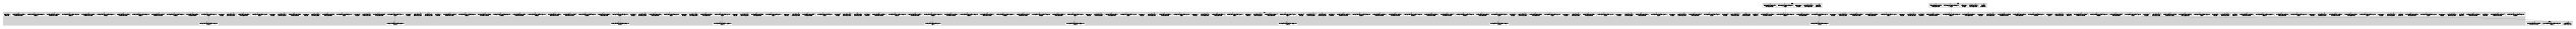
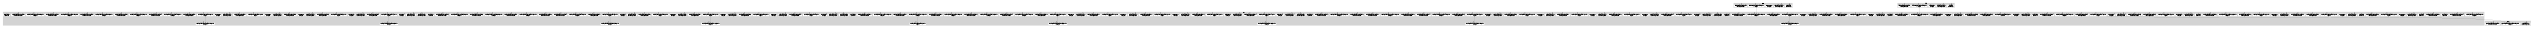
  digraph {
    ranksep=1.5
    node [color=white shape=box style=filled]
    n1 [label="mem_iface\n(sc_interface)"]
    n2 [label="mem_b2nb_thread_0\n(sc_thread_process)"]
    n3 [label="mem_m_peq_0\n(sc_object)"]
    n4 [label="mem_LOCAL_target_socket_port_0\n(sc_port)"]
    n5 [label="mem_LOCAL_target_socket\n(tlm_target_socket)"]
    n6 [label="lock_iface\n(sc_interface)"]
    n7 [label="lock_b2nb_thread_0\n(sc_thread_process)"]
    n8 [label="lock_m_peq_0\n(sc_object)"]
    n9 [label="lock_LOCAL_target_socket_port_0\n(sc_port)"]
    n10 [label="lock_LOCAL_target_socket\n(tlm_target_socket)"]
    n11 [label="ppc0_behavior\n(sc_thread_process)"]
    n12 [label="ppc0_simple_initiator_socket_0_export_0\n(sc_export)"]
    n13 [label="ppc0_simple_initiator_socket_0\n(tlm_initiator_socket)"]
    n14 [label="noc_simple_initiator_socket_29_export_0\n(sc_export)"]
    n15 [label="noc_simple_initiator_socket_29\n(tlm_initiator_socket)"]
    n16 [label="noc_object_10\n(sc_module)"]
    n17 [label="noc_simple_initiator_socket_28_export_0\n(sc_export)"]
    n18 [label="noc_simple_initiator_socket_28\n(tlm_initiator_socket)"]
    n19 [label="noc_object_9\n(sc_module)"]
    n20 [label="noc_b2nb_thread_28\n(sc_thread_process)"]
    n21 [label="noc_m_peq_28\n(sc_object)"]
    n22 [label="noc_simple_target_socket_28_port_0\n(sc_port)"]
    n23 [label="noc_simple_target_socket_28\n(tlm_target_socket)"]
    n24 [label="noc_object_8\n(sc_module)"]
    n25 [label="noc_b2nb_thread_27\n(sc_thread_process)"]
    n26 [label="noc_m_peq_27\n(sc_object)"]
    n27 [label="noc_simple_target_socket_27_port_0\n(sc_port)"]
    n28 [label="noc_simple_target_socket_27\n(tlm_target_socket)"]
    n29 [label="noc_simple_initiator_socket_27_export_0\n(sc_export)"]
    n30 [label="noc_simple_initiator_socket_27\n(tlm_initiator_socket)"]
    n31 [label="noc_b2nb_thread_26\n(sc_thread_process)"]
    n32 [label="noc_m_peq_26\n(sc_object)"]
    n33 [label="noc_simple_target_socket_26_port_0\n(sc_port)"]
    n34 [label="noc_simple_target_socket_26\n(tlm_target_socket)"]
    n35 [label="noc_simple_initiator_socket_26_export_0\n(sc_export)"]
    n36 [label="noc_simple_initiator_socket_26\n(tlm_initiator_socket)"]
    n37 [label="noc_object_7\n(sc_module)"]
    n38 [label="noc_b2nb_thread_25\n(sc_thread_process)"]
    n39 [label="noc_m_peq_25\n(sc_object)"]
    n40 [label="noc_simple_target_socket_25_port_0\n(sc_port)"]
    n41 [label="noc_simple_target_socket_25\n(tlm_target_socket)"]
    n42 [label="noc_simple_initiator_socket_25_export_0\n(sc_export)"]
    n43 [label="noc_simple_initiator_socket_25\n(tlm_initiator_socket)"]
    n44 [label="noc_b2nb_thread_24\n(sc_thread_process)"]
    n45 [label="noc_m_peq_24\n(sc_object)"]
    n46 [label="noc_simple_target_socket_24_port_0\n(sc_port)"]
    n47 [label="noc_simple_target_socket_24\n(tlm_target_socket)"]
    n48 [label="noc_simple_initiator_socket_24_export_0\n(sc_export)"]
    n49 [label="noc_simple_initiator_socket_24\n(tlm_initiator_socket)"]
    n50 [label="noc_object_6\n(sc_module)"]
    n51 [label="noc_b2nb_thread_23\n(sc_thread_process)"]
-   n52 [label="noc_m_peq_23\n(sc_port)"]
+   n52 [label="noc_m_peq_23\n(sc_object)"]
    n53 [label="noc_simple_target_socket_23_port_0\n(sc_thread)"]
    n54 [label="noc_simple_target_socket_23\n(tlm_target_socket)"]
    n55 [label="noc_simple_initiator_socket_23_export_0\n(sc_export)"]
    n56 [label="noc_simple_initiator_socket_23\n(tlm_initiator_socket)"]
    n57 [label="noc_b2nb_thread_22\n(sc_thread_process)"]
    n58 [label="noc_m_peq_22\n(sc_object)"]
    n59 [label="noc_simple_target_socket_22\n(tlm_target_socket)"]
    n60 [label="noc_simple_initiator_socket_22_export_0\n(sc_export)"]
    n61 [label="noc_simple_initiator_socket_22\n(tlm_initiator_socket)"]
    n62 [label="noc_object_5\n(sc_module)"]
    n63 [label="noc_b2nb_thread_21\n(sc_thread_process)"]
    n64 [label="noc_m_peq_21\n(sc_object)"]
    n65 [label="noc_simple_target_socket_21_port_0\n(sc_port)"]
    n66 [label="noc_simple_target_socket_21\n(lock_target_socket)"]
    n67 [label="noc_simple_initiator_socket_21_export_0\n(sc_export)"]
    n68 [label="noc_simple_initiator_socket_21\n(tlm_initiator_socket)"]
    n69 [label="noc_b2nb_thread_20\n(sc_thread_process)"]
    n70 [label="noc_m_peq_20\n(sc_object)"]
    n71 [label="noc_simple_target_socket_20_port_0\n(sc_port)"]
    n72 [label="noc_simple_target_socket_20\n(tlm_target_socket)"]
    n73 [label="noc_simple_initiator_socket_20_export_0\n(sc_export)"]
    n74 [label="noc_simple_initiator_socket_20\n(tlm_initiator_socket)"]
    n75 [label="noc_object_4\n(sc_module)"]
    n76 [label="noc_thread_node_2\n(sc_thread_process)"]
    n77 [label="noc_b2nb_thread_19\n(sc_thread_process)"]
    n78 [label="noc_m_peq_19\n(sc_object)"]
    n79 [label="noc_simple_target_socket_19_port_0\n(sc_port)"]
    n80 [label="noc_simple_target_socket_19\n(tlm_target_socket)"]
    n81 [label="noc_b2nb_thread_18\n(sc_thread_process)"]
    n82 [label="noc_m_peq_18\n(sc_object)"]
    n83 [label="noc_simple_target_socket_18_port_0\n(sc_port)"]
    n84 [label="noc_simple_target_socket_18\n(tlm_target_socket)"]
    n85 [label="noc_b2nb_thread_17\n(sc_thread_process)"]
    n86 [label="noc_m_peq_17\n(sc_object)"]
    n87 [label="noc_simple_target_socket_17_port_0\n(sc_port)"]
    n88 [label="noc_simple_target_socket_17\n(tlm_target_socket)"]
    n89 [label="noc_b2nb_thread_16\n(sc_thread_process)"]
    n90 [label="noc_m_peq_16\n(sc_object)"]
    n91 [label="noc_simple_target_socket_16_port_0\n(sc_port)"]
    n92 [label="noc_simple_target_socket_16\n(tlm_target_socket)"]
    n93 [label="noc_b2nb_thread_15\n(sc_thread_process)"]
    n94 [label="noc_m_peq_15\n(sc_object)"]
    n95 [label="noc_simple_target_socket_15_port_0\n(sc_port)"]
    n96 [label="noc_simple_target_socket_15\n(tlm_target_socket)"]
    n97 [label="noc_simple_initiator_socket_19_export_0\n(sc_export)"]
    n98 [label="noc_simple_initiator_socket_19\n(tlm_initiator_socket)"]
    n99 [label="noc_simple_initiator_socket_18_export_0\n(sc_export)"]
    n100 [label="noc_simple_initiator_socket_18\n(tlm_initiator_socket)"]
    n101 [label="noc_simple_initiator_socket_17_export_0\n(sc_export)"]
    n102 [label="noc_simple_initiator_socket_17\n(tlm_initiator_socket)"]
    n103 [label="noc_simple_initiator_socket_16_export_0\n(sc_export)"]
    n104 [label="noc_simple_initiator_socket_16\n(tlm_initiator_socket)"]
    n105 [label="noc_simple_initiator_socket_15_export_0\n(sc_export)"]
    n106 [label="noc_simple_initiator_socket_15\n(tlm_initiator_socket)"]
    n107 [label="noc_object_3\n(sc_module)"]
    n108 [label="noc_thread_node_1\n(sc_thread_process)"]
    n109 [label="noc_b2nb_thread_14\n(sc_thread_process)"]
    n110 [label="noc_m_peq_14\n(sc_object)"]
    n111 [label="noc_simple_target_socket_14_port_0\n(sc_port)"]
    n112 [label="noc_simple_target_socket_14\n(tlm_target_socket)"]
    n113 [label="noc_b2nb_thread_13\n(sc_thread_process)"]
    n114 [label="noc_m_peq_13\n(sc_object)"]
    n115 [label="noc_simple_target_socket_13_port_0\n(sc_port)"]
    n116 [label="noc_simple_target_socket_13\n(tlm_target_socket)"]
    n117 [label="noc_b2nb_thread_12\n(sc_thread_process)"]
    n118 [label="noc_m_peq_12\n(sc_object)"]
    n119 [label="noc_simple_target_socket_12_port_0\n(sc_port)"]
    n120 [label="noc_simple_target_socket_12\n(tlm_target_socket)"]
    n121 [label="noc_b2nb_thread_11\n(sc_thread_process)"]
    n122 [label="noc_m_peq_11\n(sc_object)"]
    n123 [label="noc_simple_target_socket_11_port_0\n(sc_port)"]
    n124 [label="noc_simple_target_socket_11\n(tlm_target_socket)"]
    n125 [label="noc_b2nb_thread_10\n(sc_thread_process)"]
    n126 [label="noc_m_peq_10\n(sc_object)"]
    n127 [label="noc_simple_target_socket_10_port_0\n(sc_port)"]
    n128 [label="noc_simple_target_socket_10\n(tlm_target_socket)"]
    n129 [label="noc_simple_initiator_socket_14_export_0\n(sc_export)"]
    n130 [label="noc_simple_initiator_socket_14\n(tlm_initiator_socket)"]
    n131 [label="noc_simple_initiator_socket_13_export_0\n(sc_export)"]
    n132 [label="noc_simple_initiator_socket_13\n(tlm_initiator_socket)"]
    n133 [label="noc_simple_initiator_socket_12_export_0\n(sc_export)"]
    n134 [label="noc_simple_initiator_socket_12\n(tlm_initiator_socket)"]
    n135 [label="noc_simple_initiator_socket_11_export_0\n(sc_export)"]
    n136 [label="noc_simple_initiator_socket_11\n(tlm_initiator_socket)"]
    n137 [label="noc_simple_initiator_socket_10_export_0\n(sc_export)"]
    n138 [label="noc_simple_initiator_socket_10\n(tlm_initiator_socket)"]
    n139 [label="noc_object_2\n(sc_module)"]
    n140 [label="noc_thread_node_0\n(sc_thread_process)"]
    n141 [label="noc_b2nb_thread_9\n(sc_thread_process)"]
    n142 [label="noc_m_peq_9\n(sc_object)"]
    n143 [label="noc_simple_target_socket_9_port_0\n(sc_port)"]
    n144 [label="noc_simple_target_socket_9\n(tlm_target_socket)"]
    n145 [label="noc_b2nb_thread_8\n(sc_thread_process)"]
    n146 [label="noc_m_peq_8\n(sc_object)"]
    n147 [label="noc_simple_target_socket_8_port_0\n(sc_port)"]
    n148 [label="noc_simple_target_socket_8\n(tlm_target_socket)"]
    n149 [label="noc_b2nb_thread_7\n(sc_thread_process)"]
    n150 [label="noc_m_peq_7\n(sc_object)"]
    n151 [label="noc_simple_target_socket_7_port_0\n(sc_port)"]
    n152 [label="noc_simple_target_socket_7\n(tlm_target_socket)"]
    n153 [label="noc_b2nb_thread_6\n(sc_thread_process)"]
    n154 [label="noc_m_peq_6\n(sc_object)"]
    n155 [label="noc_simple_target_socket_6_port_0\n(sc_port)"]
    n156 [label="noc_simple_target_socket_6\n(tlm_target_socket)"]
    n157 [label="noc_b2nb_thread_5\n(sc_thread_process)"]
    n158 [label="noc_m_peq_5\n(sc_object)"]
    n159 [label="noc_simple_target_socket_5_port_0\n(sc_port)"]
    n160 [label="noc_simple_target_socket_5\n(tlm_target_socket)"]
    n161 [label="noc_simple_initiator_socket_9_export_0\n(sc_export)"]
    n162 [label="noc_simple_initiator_socket_9\n(tlm_initiator_socket)"]
    n163 [label="noc_simple_initiator_socket_8_export_0\n(sc_export)"]
    n164 [label="noc_simple_initiator_socket_8\n(tlm_initiator_socket)"]
    n165 [label="noc_simple_initiator_socket_7_export_0\n(sc_export)"]
    n166 [label="noc_simple_initiator_socket_7\n(tlm_initiator_socket)"]
    n167 [label="noc_simple_initiator_socket_6_export_0\n(sc_export)"]
    n168 [label="noc_simple_initiator_socket_6\n(tlm_initiator_socket)"]
    n169 [label="noc_simple_initiator_socket_5_export_0\n(sc_export)"]
    n170 [label="noc_simple_initiator_socket_5\n(tlm_initiator_socket)"]
    n171 [label="noc_object_1\n(sc_module)"]
    n172 [label="noc_thread_node\n(sc_thread_process)"]
    n173 [label="noc_b2nb_thread_4\n(sc_thread_process)"]
    n174 [label="noc_m_peq_4\n(sc_object)"]
    n175 [label="noc_simple_target_socket_4_port_0\n(sc_port)"]
    n176 [label="noc_simple_target_socket_4\n(tlm_target_socket)"]
    n177 [label="noc_b2nb_thread_3\n(sc_thread_process)"]
    n178 [label="noc_m_peq_3\n(sc_object)"]
    n179 [label="noc_simple_target_socket_3_port_0\n(sc_port)"]
    n180 [label="noc_simple_target_socket_3\n(tlm_target_socket)"]
    n181 [label="noc_b2nb_thread_2\n(sc_thread_process)"]
    n182 [label="noc_m_peq_2\n(sc_object)"]
    n183 [label="noc_simple_target_socket_2_port_0\n(sc_port)"]
    n184 [label="noc_simple_target_socket_2\n(tlm_target_socket)"]
    n185 [label="noc_b2nb_thread_1\n(sc_thread_process)"]
    n186 [label="noc_m_peq_1\n(sc_object)"]
    n187 [label="noc_simple_target_socket_1_port_0\n(sc_port)"]
    n188 [label="noc_simple_target_socket_1\n(tlm_target_socket)"]
    n189 [label="noc_b2nb_thread_0\n(sc_thread_process)"]
    n190 [label="noc_m_peq_0\n(sc_object)"]
    n191 [label="noc_simple_target_socket_0_port_0\n(sc_port)"]
    n192 [label="noc_simple_target_socket_0\n(tlm_target_socket)"]
    n193 [label="noc_simple_initiator_socket_4_export_0\n(sc_export)"]
    n194 [label="noc_simple_initiator_socket_4\n(tlm_initiator_socket)"]
    n195 [label="noc_simple_initiator_socket_3_export_0\n(sc_export)"]
    n196 [label="noc_simple_initiator_socket_3\n(tlm_initiator_socket)"]
    n197 [label="noc_simple_initiator_socket_2_export_0\n(sc_export)"]
    n198 [label="noc_simple_initiator_socket_2\n(tlm_initiator_socket)"]
    n199 [label="noc_simple_initiator_socket_1_export_0\n(sc_export)"]
    n200 [label="noc_simple_initiator_socket_1\n(tlm_initiator_socket)"]
    n201 [label="noc_simple_initiator_socket_0_export_0\n(sc_export)"]
    n202 [label="noc_simple_initiator_socket_0\n(tlm_initiator_socket)"]
    n203 [label="noc_object_0\n(sc_module)"]
    subgraph cluster_1 {
      color=lightgrey
      label=mem
      style=filled
      n1
      n2
      n3
      n4
      n5
    }
    subgraph cluster_2 {
      color=lightgrey
      label=lock
      style=filled
      n6
      n7
      n8
      n9
      n10
    }
    subgraph cluster_3 {
      color=lightgrey
      label=port0
      style=filled
      n11
      n12
      n13
    }
    subgraph cluster_4 {
      color=lightgrey
      label=noc
      style=filled
      n14
      n15
      n16
      n17
      n18
      n19
      n20
      n21
      n22
      n23
      n24
      n25
      n26
      n27
      n28
      n29
      n30
      n31
      n32
      n33
      n34
      n35
      n36
      n37
      n38
      n39
      n40
      n41
      n42
      n43
      n44
      n45
      n46
      n47
      n48
      n49
      n50
      n51
      n52
      n53
      n54
      n55
      n56
      n57
      n58
      n59
      n60
      n61
      n62
      n63
      n64
      n65
      n66
      n67
      n68
      n69
      n70
      n71
      n72
      n73
      n74
      n75
      n76
      n77
      n78
      n79
      n80
      n81
      n82
      n83
      n84
      n85
      n86
      n87
      n88
      n89
      n90
      n91
      n92
      n93
      n94
      n95
      n96
      n97
      n98
      n99
      n100
      n101
      n102
      n103
      n104
      n105
      n106
      n107
      n108
      n109
      n110
      n111
      n112
      n113
      n114
      n115
      n116
      n117
      n118
      n119
      n120
      n121
      n122
      n123
      n124
      n125
      n126
      n127
      n128
      n129
      n130
      n131
      n132
      n133
      n134
      n135
      n136
      n137
      n138
      n139
      n140
      n141
      n142
      n143
      n144
      n145
      n146
      n147
      n148
      n149
      n150
      n151
      n152
      n153
      n154
      n155
      n156
      n157
      n158
      n159
      n160
      n161
      n162
      n163
      n164
      n165
      n166
      n167
      n168
      n169
      n170
      n171
      n172
      n173
      n174
      n175
      n176
      n177
      n178
      n179
      n180
      n181
      n182
      n183
      n184
      n185
      n186
      n187
      n188
      n189
      n190
      n191
      n192
      n193
      n194
      n195
      n196
      n197
      n198
      n199
      n200
      n201
      n202
      n203
    }
    n4 -> n73
    n9 -> n60
    n46 -> n12
    n71 -> n17
    n95 -> n29
    n111 -> n99
    n127 -> n42
    n135 -> n183
    n151 -> n103
    n159 -> n55
    n175 -> n163
    n191 -> n67
  }
